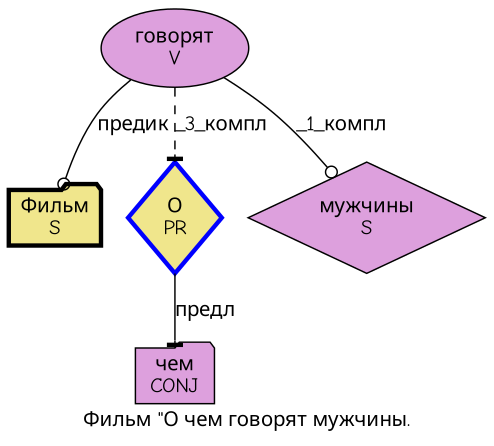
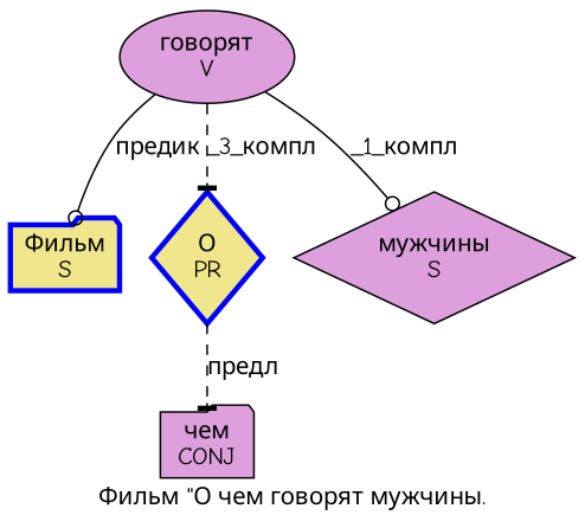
  digraph {
    fontname="Comic Neue"
    label="Фильм \"О чем говорят мужчины."
    node [fillcolor=plum fontname="Comic Neue" penwidth=1 shape=folder style=filled]
    edge [arrowhead=tee fontname="Comic Neue" style=dashed]
-   n1 [color=black fillcolor=khaki label="Фильм\nS" penwidth=3]
+   n1 [color=blue fillcolor=khaki label="Фильм\nS" penwidth=3]
    n2 [color=blue fillcolor=khaki label="О\nPR" penwidth=3 shape=diamond]
    n3 [label="чем\nCONJ"]
    n4 [label="говорят\nV" shape=ellipse]
    n5 [label="мужчины\nS" shape=diamond]
-   n2 -> n3 [label="предл" style=solid]
+   n2 -> n3 [label="предл"]
    n4 -> n1 [arrowhead=odot label="предик" style=solid]
    n4 -> n2 [label="_3_компл"]
    n4 -> n5 [arrowhead=odot label="_1_компл" style=solid]
  }
